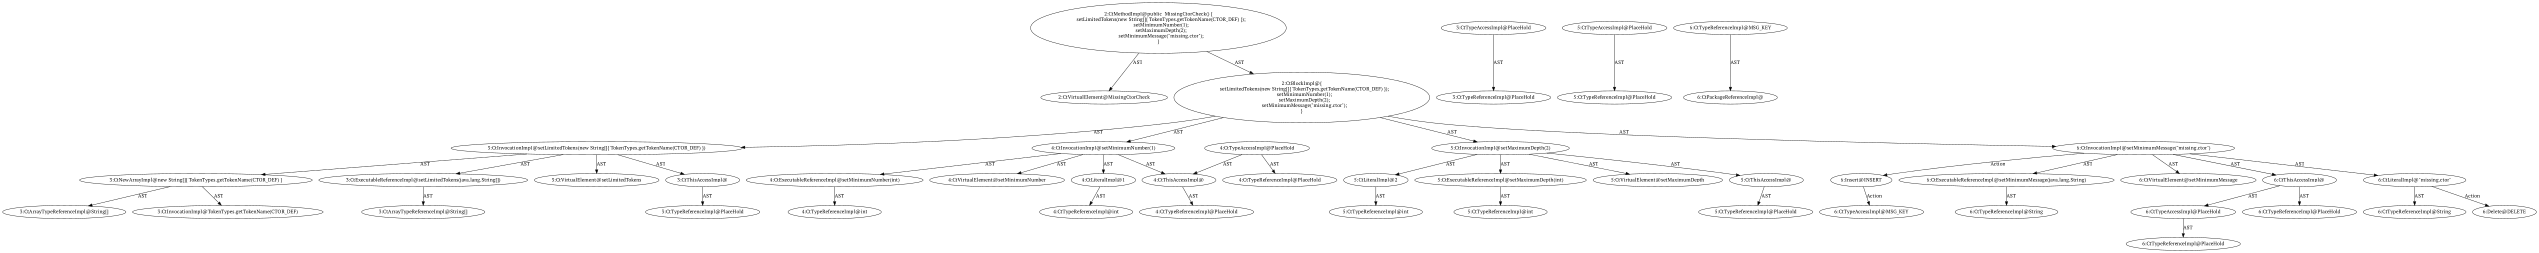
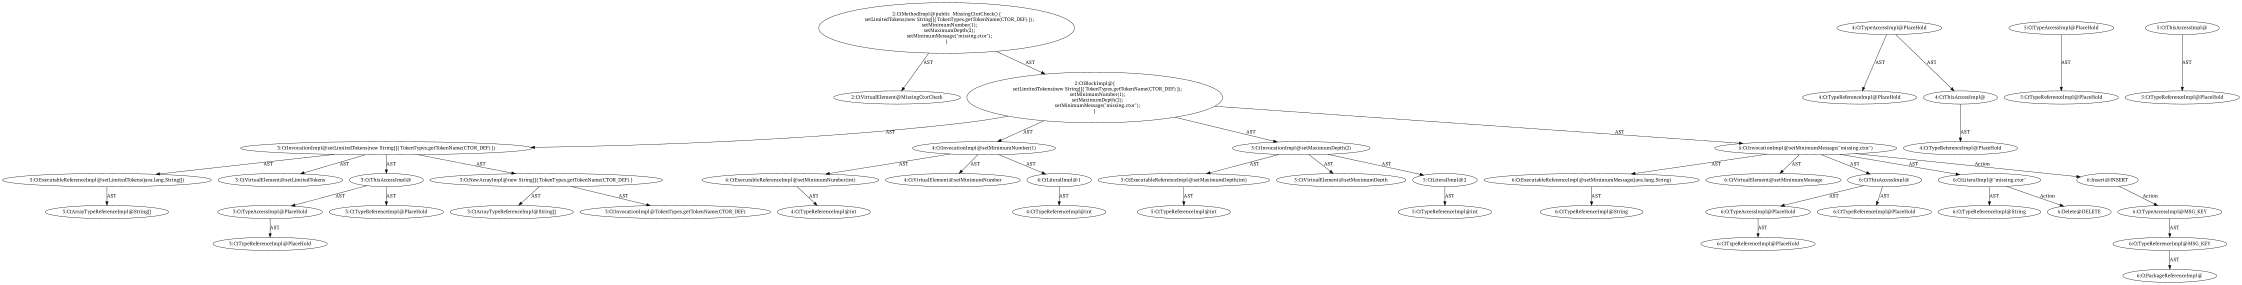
  digraph {
    fontname="PT Serif"
    node [fontname="PT Serif" shape=ellipse]
    edge [fontname="PT Serif"]
    n1 [label="2:CtVirtualElement@MissingCtorCheck"]
    n2 [label="3:CtExecutableReferenceImpl@setLimitedTokens(java.lang.String[])"]
    n3 [label="3:CtArrayTypeReferenceImpl@String[]"]
    n4 [label="3:CtVirtualElement@setLimitedTokens"]
    n5 [label="3:CtTypeAccessImpl@PlaceHold"]
    n6 [label="3:CtTypeReferenceImpl@PlaceHold"]
    n7 [label="3:CtThisAccessImpl@"]
    n8 [label="3:CtTypeReferenceImpl@PlaceHold"]
    n9 [label="3:CtNewArrayImpl@new String[]\{ TokenTypes.getTokenName(CTOR_DEF) \}"]
    n10 [label="3:CtArrayTypeReferenceImpl@String[]"]
    n11 [label="3:CtInvocationImpl@TokenTypes.getTokenName(CTOR_DEF)"]
    n12 [label="3:CtInvocationImpl@setLimitedTokens(new String[]\{ TokenTypes.getTokenName(CTOR_DEF) \})"]
    n13 [label="4:CtExecutableReferenceImpl@setMinimumNumber(int)"]
    n14 [label="4:CtTypeReferenceImpl@int"]
    n15 [label="4:CtVirtualElement@setMinimumNumber"]
    n16 [label="4:CtTypeAccessImpl@PlaceHold"]
    n17 [label="4:CtTypeReferenceImpl@PlaceHold"]
    n18 [label="4:CtThisAccessImpl@"]
    n19 [label="4:CtTypeReferenceImpl@PlaceHold"]
    n20 [label="4:CtLiteralImpl@1"]
    n21 [label="4:CtTypeReferenceImpl@int"]
    n22 [label="4:CtInvocationImpl@setMinimumNumber(1)"]
    n23 [label="5:CtExecutableReferenceImpl@setMaximumDepth(int)"]
    n24 [label="5:CtTypeReferenceImpl@int"]
    n25 [label="5:CtVirtualElement@setMaximumDepth"]
    n26 [label="5:CtTypeAccessImpl@PlaceHold"]
    n27 [label="5:CtTypeReferenceImpl@PlaceHold"]
    n28 [label="5:CtThisAccessImpl@"]
    n29 [label="5:CtTypeReferenceImpl@PlaceHold"]
    n30 [label="5:CtLiteralImpl@2"]
    n31 [label="5:CtTypeReferenceImpl@int"]
    n32 [label="5:CtInvocationImpl@setMaximumDepth(2)"]
    n33 [label="6:CtExecutableReferenceImpl@setMinimumMessage(java.lang.String)"]
    n34 [label="6:CtTypeReferenceImpl@String"]
    n35 [label="6:CtVirtualElement@setMinimumMessage"]
    n36 [label="6:CtTypeAccessImpl@PlaceHold"]
    n37 [label="6:CtTypeReferenceImpl@PlaceHold"]
    n38 [label="6:CtThisAccessImpl@"]
    n39 [label="6:CtTypeReferenceImpl@PlaceHold"]
    n40 [label="6:CtLiteralImpl@\"missing.ctor\""]
    n41 [label="6:CtTypeReferenceImpl@String"]
    n42 [label="6:Delete@DELETE"]
    n43 [label="6:CtInvocationImpl@setMinimumMessage(\"missing.ctor\")"]
    n44 [label="6:Insert@INSERT"]
    n45 [label="6:CtTypeAccessImpl@MSG_KEY"]
    n46 [label="2:CtBlockImpl@\{\n    setLimitedTokens(new String[]\{ TokenTypes.getTokenName(CTOR_DEF) \});\n    setMinimumNumber(1);\n    setMaximumDepth(2);\n    setMinimumMessage(\"missing.ctor\");\n\}"]
    n47 [label="2:CtMethodImpl@public  MissingCtorCheck() \{\n    setLimitedTokens(new String[]\{ TokenTypes.getTokenName(CTOR_DEF) \});\n    setMinimumNumber(1);\n    setMaximumDepth(2);\n    setMinimumMessage(\"missing.ctor\");\n\}"]
    n48 [label="6:CtTypeReferenceImpl@MSG_KEY"]
    n49 [label="6:CtPackageReferenceImpl@"]
    n2 -> n3 [label=AST]
    n5 -> n6 [label=AST]
+   n7 -> n5 [label=AST]
    n7 -> n8 [label=AST]
    n9 -> n10 [label=AST]
    n9 -> n11 [label=AST]
    n12 -> n2 [label=AST]
    n12 -> n4 [label=AST]
    n12 -> n7 [label=AST]
    n12 -> n9 [label=AST]
    n13 -> n14 [label=AST]
    n16 -> n17 [label=AST]
    n16 -> n18 [label=AST]
    n18 -> n19 [label=AST]
    n20 -> n21 [label=AST]
    n22 -> n13 [label=AST]
    n22 -> n15 [label=AST]
-   n22 -> n18 [label=AST]
    n22 -> n20 [label=AST]
    n23 -> n24 [label=AST]
    n26 -> n27 [label=AST]
    n28 -> n29 [label=AST]
    n30 -> n31 [label=AST]
    n32 -> n23 [label=AST]
    n32 -> n25 [label=AST]
-   n32 -> n28 [label=AST]
    n32 -> n30 [label=AST]
    n33 -> n34 [label=AST]
    n36 -> n37 [label=AST]
    n38 -> n36 [label=AST]
    n38 -> n39 [label=AST]
    n40 -> n41 [label=AST]
    n40 -> n42 [label=Action]
    n43 -> n33 [label=AST]
    n43 -> n35 [label=AST]
    n43 -> n38 [label=AST]
    n43 -> n40 [label=AST]
    n43 -> n44 [label=Action]
    n44 -> n45 [label=Action]
+   n45 -> n48 [label=AST]
    n46 -> n12 [label=AST]
    n46 -> n22 [label=AST]
    n46 -> n32 [label=AST]
    n46 -> n43 [label=AST]
    n47 -> n1 [label=AST]
    n47 -> n46 [label=AST]
    n48 -> n49 [label=AST]
  }
